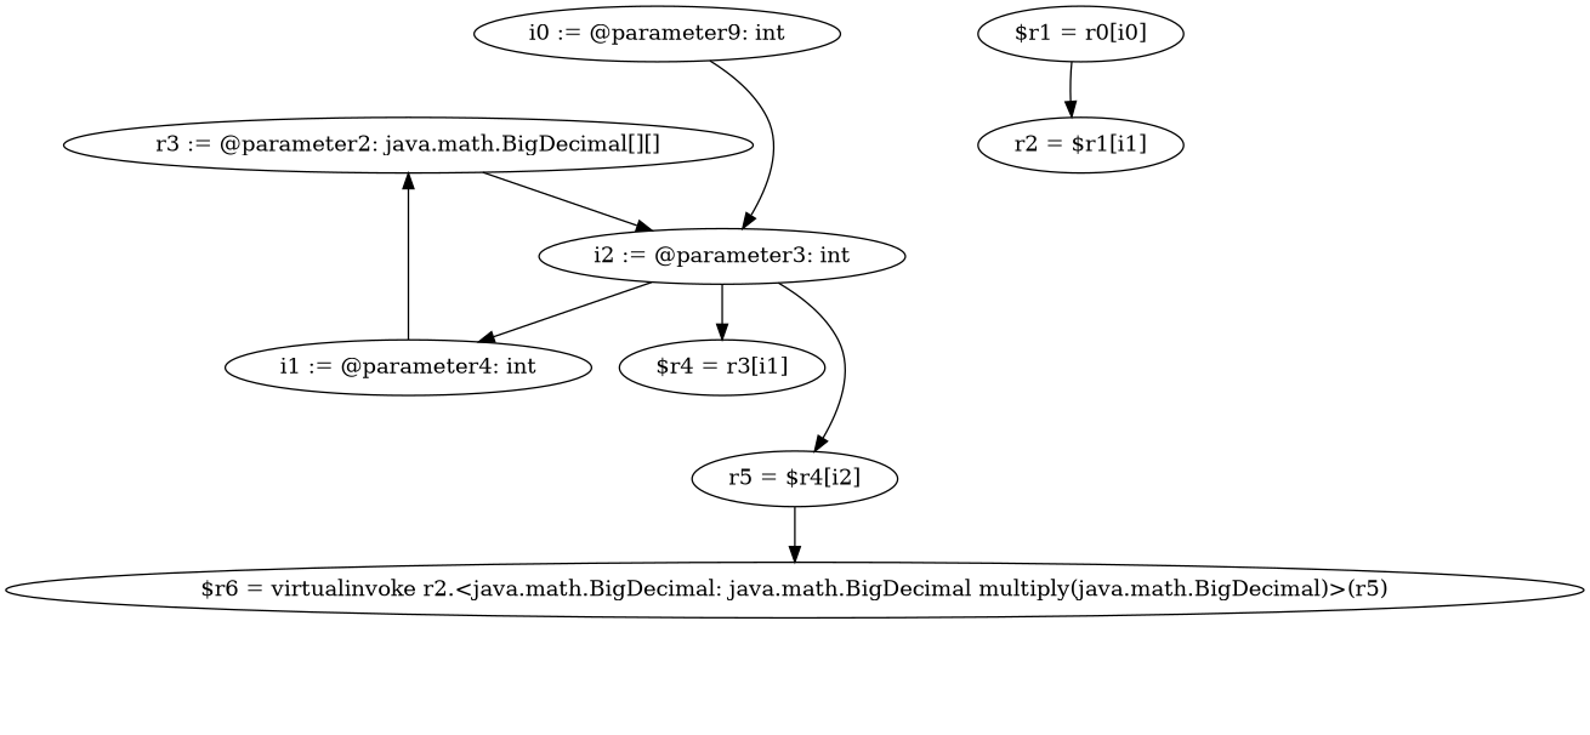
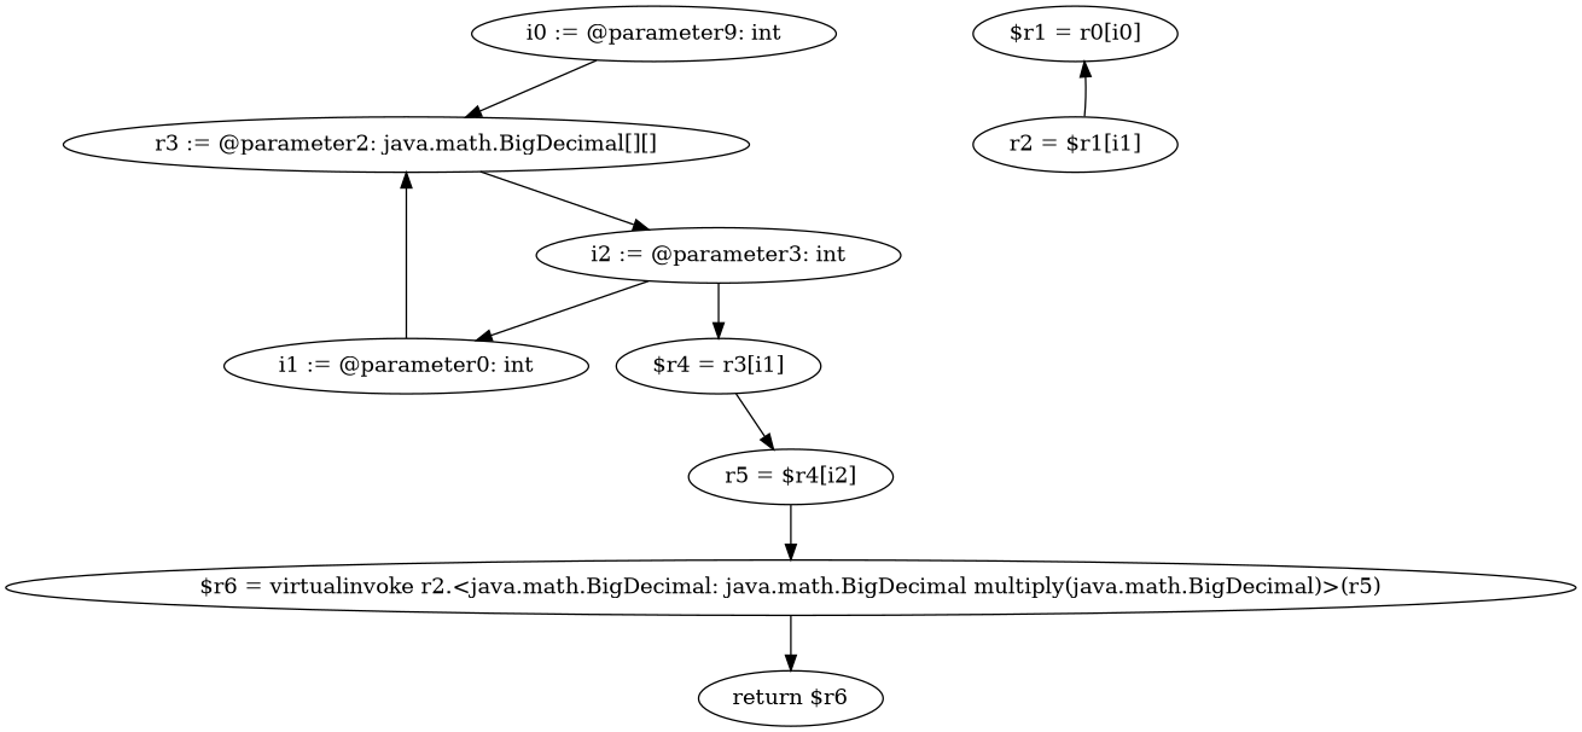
  digraph {
    n1 [label="i0 := @parameter9: int"]
    "r3 := @parameter2: java.math.BigDecimal[][]"
    "i2 := @parameter3: int"
-   "i1 := @parameter4: int"
+   "i1 := @parameter4: int" [label="i1 := @parameter0: int"]
    "$r4 = r3[i1]"
    "$r1 = r0[i0]"
    "r2 = $r1[i1]"
    "r5 = $r4[i2]"
    "$r6 = virtualinvoke r2.<java.math.BigDecimal: java.math.BigDecimal multiply(java.math.BigDecimal)>(r5)"
-   n1 -> "i2 := @parameter3: int"
+   "return $r6"
+   n1 -> "r3 := @parameter2: java.math.BigDecimal[][]"
    "r3 := @parameter2: java.math.BigDecimal[][]" -> "i2 := @parameter3: int"
    "i2 := @parameter3: int" -> "i1 := @parameter4: int"
    "i2 := @parameter3: int" -> "$r4 = r3[i1]"
    "i1 := @parameter4: int" -> "r3 := @parameter2: java.math.BigDecimal[][]"
-   "i2 := @parameter3: int" -> "r5 = $r4[i2]"
-   "$r1 = r0[i0]" -> "r2 = $r1[i1]"
+   "$r4 = r3[i1]" -> "r5 = $r4[i2]"
+   "r2 = $r1[i1]" -> "$r1 = r0[i0]"
    "r5 = $r4[i2]" -> "$r6 = virtualinvoke r2.<java.math.BigDecimal: java.math.BigDecimal multiply(java.math.BigDecimal)>(r5)"
+   "$r6 = virtualinvoke r2.<java.math.BigDecimal: java.math.BigDecimal multiply(java.math.BigDecimal)>(r5)" -> "return $r6"
  }
